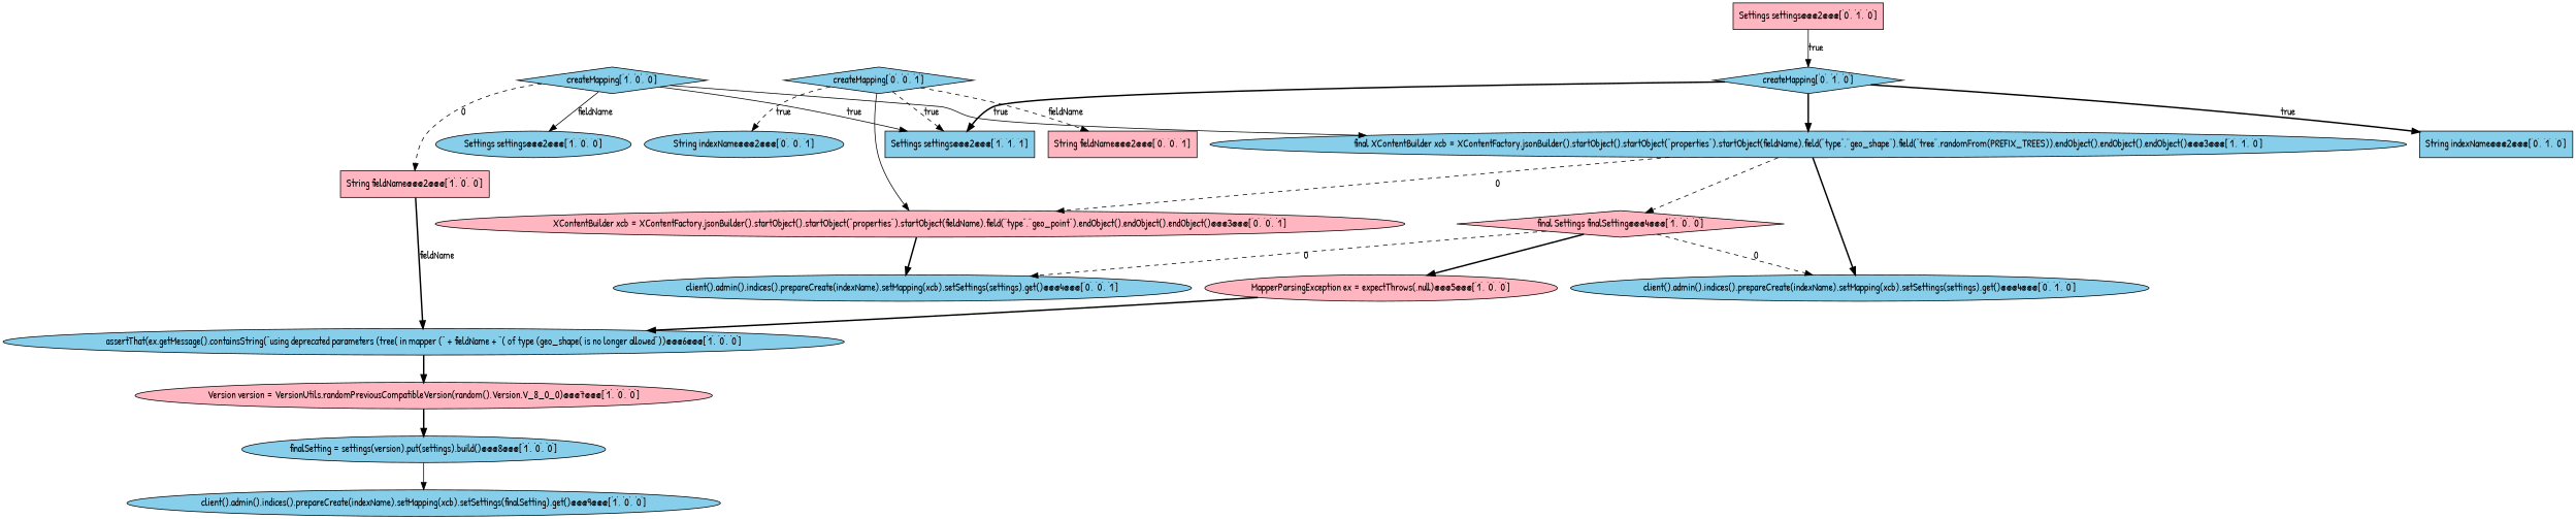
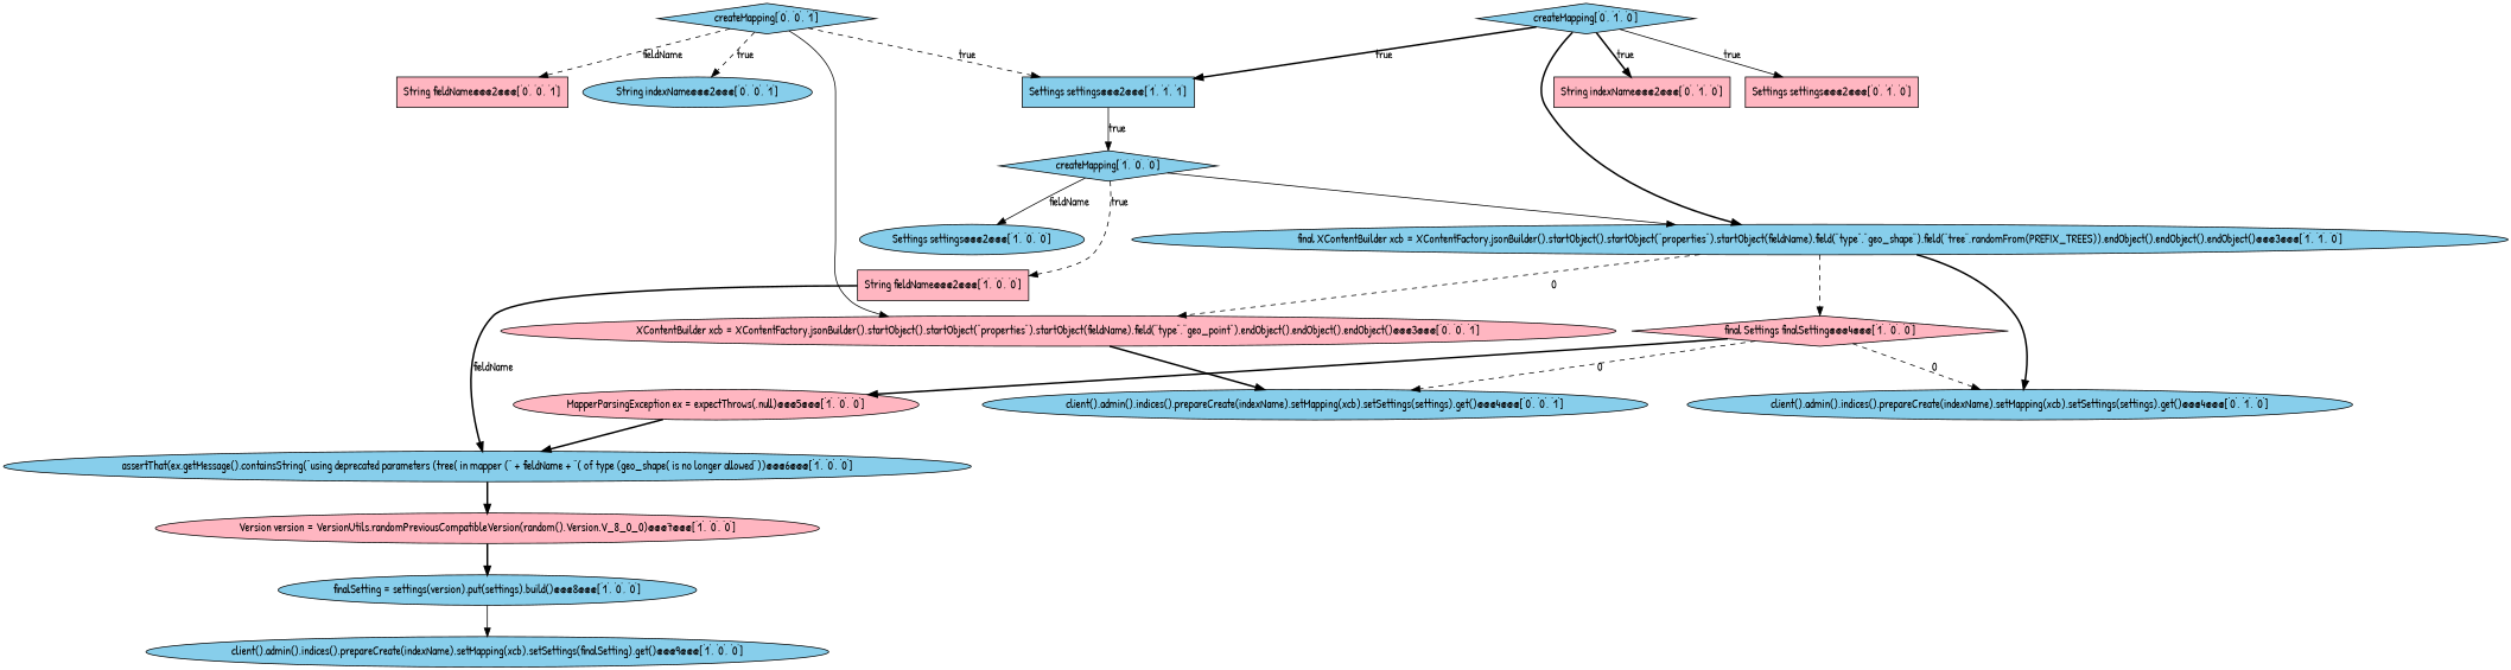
  digraph {
    fontname="Patrick Hand"
    node [fillcolor=skyblue fontname="Patrick Hand" shape=ellipse style=filled]
    edge [fontname="Patrick Hand" style=bold]
    n1 [label="assertThat(ex.getMessage(),containsString(\"using deprecated parameters (tree( in mapper (\" + fieldName + \"( of type (geo_shape( is no longer allowed\"))@@@6@@@['1', '0', '0']"]
    n2 [fillcolor=lightpink label="Version version = VersionUtils.randomPreviousCompatibleVersion(random(),Version.V_8_0_0)@@@7@@@['1', '0', '0']"]
    n3 [label="finalSetting = settings(version).put(settings).build()@@@8@@@['1', '0', '0']"]
-   n4 [label="String indexName@@@2@@@['0', '1', '0']" shape=box]
+   n4 [fillcolor=lightpink label="String indexName@@@2@@@['0', '1', '0']" shape=box]
    n5 [label="client().admin().indices().prepareCreate(indexName).setMapping(xcb).setSettings(settings).get()@@@4@@@['0', '0', '1']"]
    n6 [label="client().admin().indices().prepareCreate(indexName).setMapping(xcb).setSettings(settings).get()@@@4@@@['0', '1', '0']"]
    n7 [fillcolor=lightpink label="String fieldName@@@2@@@['1', '0', '0']" shape=box]
    n8 [label="final XContentBuilder xcb = XContentFactory.jsonBuilder().startObject().startObject(\"properties\").startObject(fieldName).field(\"type\",\"geo_shape\").field(\"tree\",randomFrom(PREFIX_TREES)).endObject().endObject().endObject()@@@3@@@['1', '1', '0']"]
    n9 [fillcolor=lightpink label="final Settings finalSetting@@@4@@@['1', '0', '0']" shape=diamond]
    n10 [fillcolor=lightpink label="XContentBuilder xcb = XContentFactory.jsonBuilder().startObject().startObject(\"properties\").startObject(fieldName).field(\"type\",\"geo_point\").endObject().endObject().endObject()@@@3@@@['0', '0', '1']"]
    n11 [fillcolor=lightpink label="MapperParsingException ex = expectThrows(,null)@@@5@@@['1', '0', '0']"]
    n12 [label="client().admin().indices().prepareCreate(indexName).setMapping(xcb).setSettings(finalSetting).get()@@@9@@@['1', '0', '0']"]
    n13 [label="createMapping['0', '0', '1']" shape=diamond]
    n14 [fillcolor=lightpink label="String fieldName@@@2@@@['0', '0', '1']" shape=box]
    n15 [label="String indexName@@@2@@@['0', '0', '1']"]
    n16 [label="Settings settings@@@2@@@['1', '1', '1']" shape=box]
    n17 [label="Settings settings@@@2@@@['1', '0', '0']"]
    n18 [fillcolor=lightpink label="Settings settings@@@2@@@['0', '1', '0']" shape=box]
    n19 [label="createMapping['1', '0', '0']" shape=diamond]
    n20 [label="createMapping['0', '1', '0']" shape=diamond]
    n1 -> n2
    n2 -> n3
    n3 -> n12 [style=solid]
    n7 -> n1 [label=fieldName]
    n8 -> n6
    n8 -> n9 [style=dashed]
    n8 -> n10 [label=0 style=dashed]
    n9 -> n5 [label=0 style=dashed]
    n9 -> n6 [label=0 style=dashed]
    n9 -> n11
    n10 -> n5
    n11 -> n1
    n13 -> n10 [style=solid]
    n13 -> n14 [label=fieldName style=dashed]
    n13 -> n15 [label=true style=dashed]
    n13 -> n16 [label=true style=dashed]
-   n19 -> n7 [label=0 style=dashed]
+   n19 -> n7 [label=true style=dashed]
    n19 -> n8 [style=solid]
-   n19 -> n16 [label=true style=solid]
+   n16 -> n19 [label=true style=solid]
    n19 -> n17 [label=fieldName style=solid]
    n20 -> n4 [label=true]
    n20 -> n8
    n20 -> n16 [label=true]
-   n18 -> n20 [label=true style=solid]
+   n20 -> n18 [label=true style=solid]
  }
